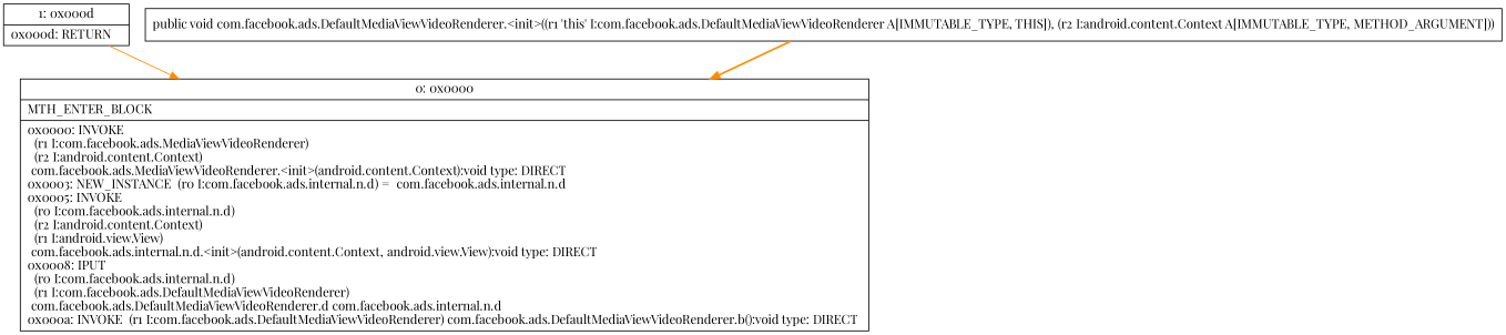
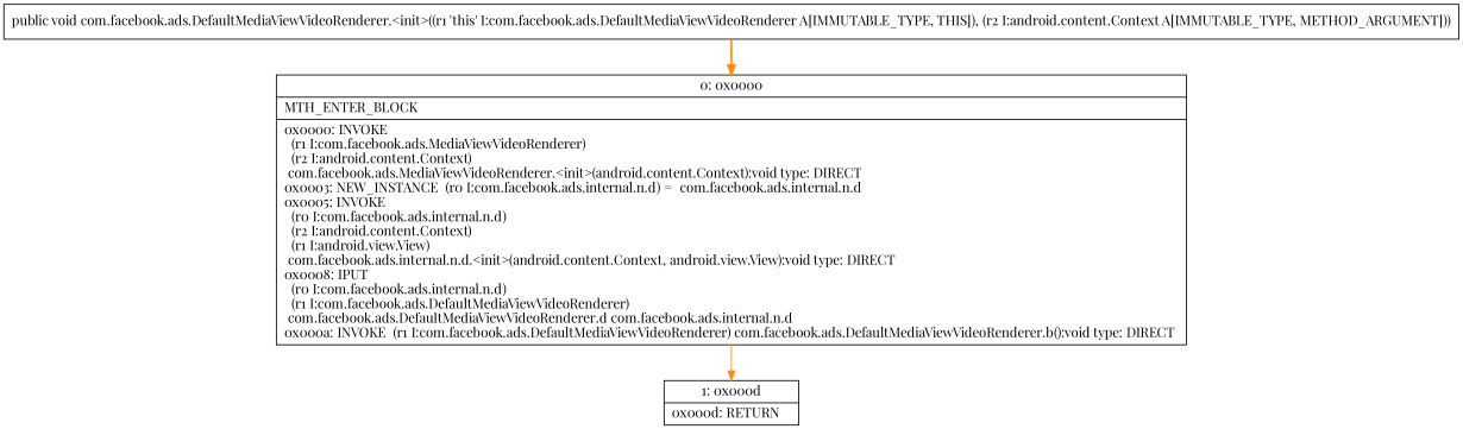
  digraph {
    fontname="Playfair Display"
    node [shape=record fontname="Playfair Display"]
    edge [color=darkorange fontname="Playfair Display"]
    n1 [label="{0\:\ 0x0000|MTH_ENTER_BLOCK\l|0x0000: INVOKE  \l  (r1 I:com.facebook.ads.MediaViewVideoRenderer)\l  (r2 I:android.content.Context)\l com.facebook.ads.MediaViewVideoRenderer.\<init\>(android.content.Context):void type: DIRECT \l0x0003: NEW_INSTANCE  (r0 I:com.facebook.ads.internal.n.d) =  com.facebook.ads.internal.n.d \l0x0005: INVOKE  \l  (r0 I:com.facebook.ads.internal.n.d)\l  (r2 I:android.content.Context)\l  (r1 I:android.view.View)\l com.facebook.ads.internal.n.d.\<init\>(android.content.Context, android.view.View):void type: DIRECT \l0x0008: IPUT  \l  (r0 I:com.facebook.ads.internal.n.d)\l  (r1 I:com.facebook.ads.DefaultMediaViewVideoRenderer)\l com.facebook.ads.DefaultMediaViewVideoRenderer.d com.facebook.ads.internal.n.d \l0x000a: INVOKE  (r1 I:com.facebook.ads.DefaultMediaViewVideoRenderer) com.facebook.ads.DefaultMediaViewVideoRenderer.b():void type: DIRECT \l}"]
    n2 [label="{1\:\ 0x000d|0x000d: RETURN   \l}"]
    n3 [label="{public void com.facebook.ads.DefaultMediaViewVideoRenderer.\<init\>((r1 'this' I:com.facebook.ads.DefaultMediaViewVideoRenderer A[IMMUTABLE_TYPE, THIS]), (r2 I:android.content.Context A[IMMUTABLE_TYPE, METHOD_ARGUMENT])) }"]
-   n2 -> n1 [style=solid]
+   n1 -> n2 [style=solid]
    n3 -> n1 [style=bold]
  }
